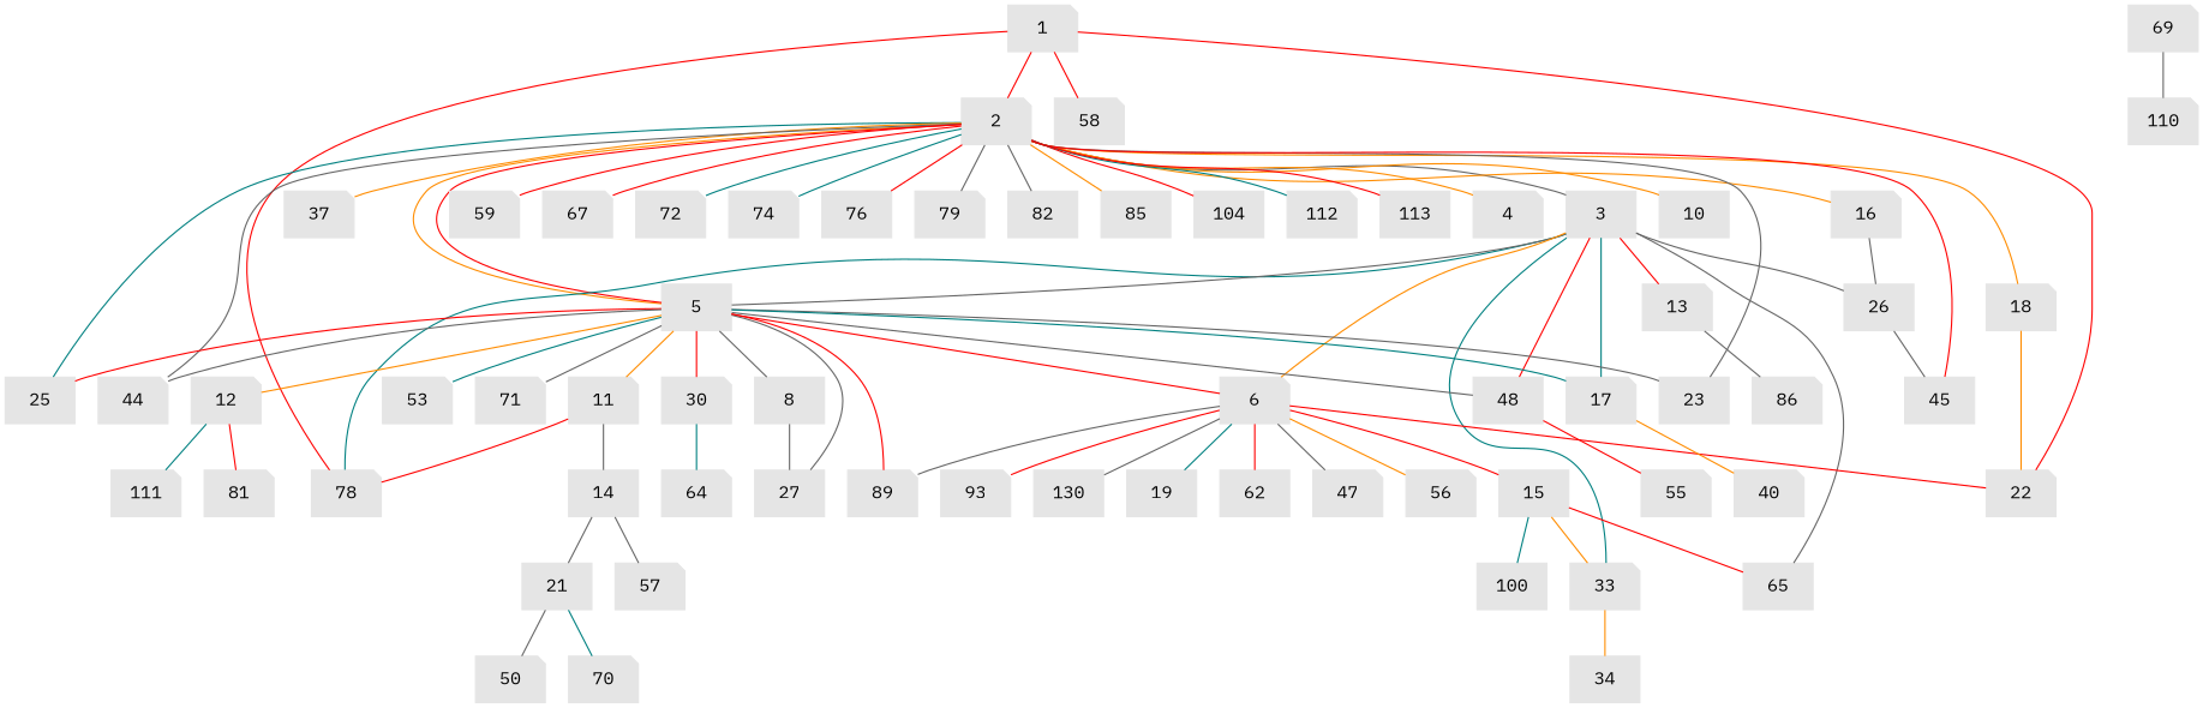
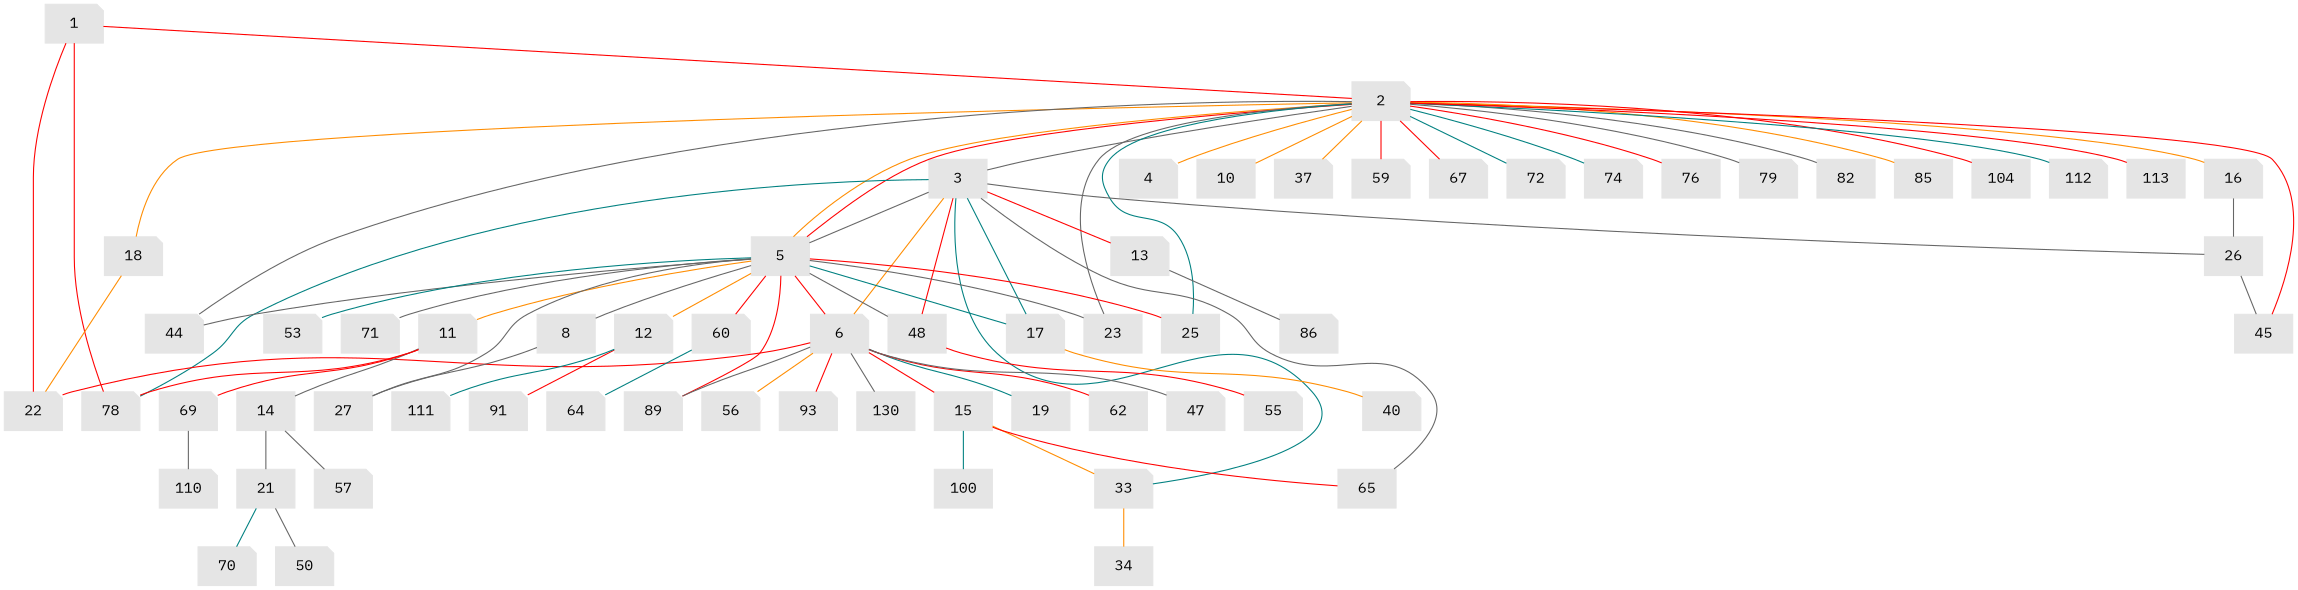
  graph {
    fontname="IBM Plex Mono"
    node [color=gray90 fontname="IBM Plex Mono" shape=note style=filled]
    edge [color=red fontname="IBM Plex Mono"]
    1 [super="+62+24"]
    2 [super="+68"]
    22 [super="+119"]
-   58
    78 [super="+90+107"]
    3 [shape=box super="+98+123+115+114+91+103+88+32+51"]
    4
    5 [shape=box super="+31+54+118+99+77+84+7+41+9"]
    10 [shape=box]
    16
    18
    23 [shape=box super="+83"]
    25 [shape=box]
    37
    n15 [label=44 super="+44"]
    45 [shape=box]
    59
    67
    72 [super="+108"]
    74
    76 [shape=box]
    79
    82 [shape=box]
    85 [shape=box]
    104 [shape=box]
    112
    113 [shape=box]
    6 [super="+106+75"]
    13
    26 [shape=box]
    33
    48 [shape=box super="+60+73"]
    65 [shape=box]
    17
    8 [shape=box]
    11 [super="+61+38"]
    12
    27 [shape=box super="+95"]
-   30 [super="+124"]
+   30 [super="+124" label=60]
    53 [super="+105+97"]
    71
    89 [super="+102"]
    15 [shape=box super="+80+66+129"]
    19 [shape=box super="+20"]
    n45 [label=62 shape=box]
    47 [super="+87"]
    56
    93
    130 [shape=box]
    86
    34 [shape=box]
    55
    14 [shape=box]
    69
-   81
+   81 [label=91]
    111
    40
    64
    100 [shape=box super="+121"]
    21 [shape=box super="+29+46"]
    57 [super="+109"]
    110
    50 [super="+63+128+122"]
    70
    1 -- 2
    1 -- 22
-   1 -- 58
    1 -- 78
    2 -- 3 [color=gray40]
    2 -- 4 [color=darkorange]
    2 -- 5 [color=darkorange weight=2]
    2 -- 5
    2 -- 10 [color=darkorange]
    2 -- 16 [color=darkorange]
    2 -- 18 [color=darkorange]
    2 -- 23 [color=gray40]
    2 -- 25 [color=teal]
    2 -- 37 [color=darkorange]
    2 -- n15 [color=gray40]
    2 -- 45
    2 -- 59
    2 -- 67
    2 -- 72 [color=teal]
    2 -- 74 [color=teal]
    2 -- 76
    2 -- 79 [color=gray40]
    2 -- 82 [color=gray40]
    2 -- 85 [color=darkorange]
    2 -- 104
    2 -- 112 [color=teal]
    2 -- 113
    3 -- 78 [color=teal]
    3 -- 5 [color=gray40 weight=2]
    3 -- 6 [color=darkorange]
    3 -- 13
    3 -- 26 [color=gray40]
    3 -- 33 [color=teal]
    3 -- 48
    3 -- 65 [color=gray40]
    3 -- 17 [color=teal]
    5 -- 23 [color=gray40]
    5 -- 25
    5 -- n15 [color=gray40]
    5 -- 6
    5 -- 48 [color=gray40]
    5 -- 17 [color=teal]
    5 -- 8 [color=gray40]
    5 -- 11 [color=darkorange]
    5 -- 12 [color=darkorange]
    5 -- 27 [color=gray40 weight=2]
    5 -- 30 [weight=2]
    5 -- 53 [color=teal]
    5 -- 71 [color=gray40]
    5 -- 89
    16 -- 26 [color=gray40]
    18 -- 22 [color=darkorange]
    6 -- 22
    6 -- 89 [color=gray40]
    6 -- 15
    6 -- 19 [color=teal]
    6 -- n45
    6 -- 47 [color=gray40]
    6 -- 56 [color=darkorange]
    6 -- 93
    6 -- 130 [color=gray40]
    13 -- 86 [color=gray40]
    26 -- 45 [color=gray40]
    33 -- 34 [color=darkorange]
    48 -- 55
    17 -- 40 [color=darkorange]
    8 -- 27 [color=gray40]
    11 -- 78
    11 -- 14 [color=gray40]
+   11 -- 69
    12 -- 81
    12 -- 111 [color=teal]
    30 -- 64 [color=teal]
    15 -- 33 [color=darkorange]
    15 -- 65
    15 -- 100 [color=teal]
    14 -- 21 [color=gray40]
    14 -- 57 [color=gray40]
    69 -- 110 [color=gray40]
    21 -- 50 [color=gray40]
    21 -- 70 [color=teal]
  }
